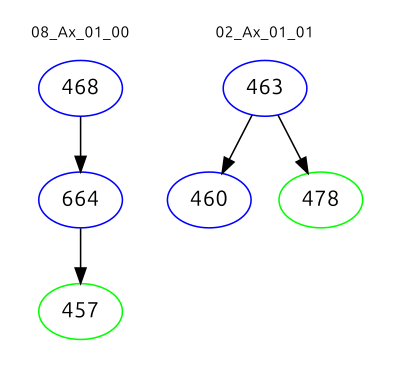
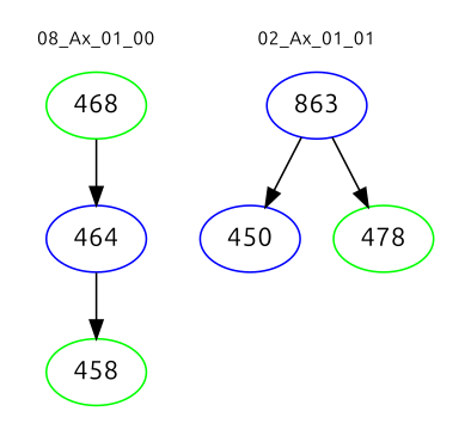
  digraph {
    fontname=Ubuntu
    node [color=blue fontname=Ubuntu]
    edge [color=black fontname=Ubuntu]
-   n1 [label=664]
-   n2 [color=green label=457]
-   n3 [label=468]
-   n4 [label=463]
-   n5 [label=460]
+   n1 [label=464]
+   n2 [color=green label=458]
+   n3 [color=green label=468]
+   n4 [label=863]
+   n5 [label=450]
    n6 [color=green label=478]
    subgraph cluster_1 {
      color=white
      fontsize=10
      label="08_Ax_01_00"
      n1
      n2
      n3
    }
    subgraph cluster_2 {
      color=white
      fontsize=10
      label="02_Ax_01_01"
      n4
      n5
      n6
    }
    n1 -> n2
    n3 -> n1
    n4 -> n5
    n4 -> n6
  }
